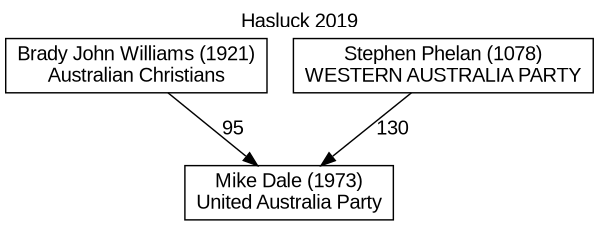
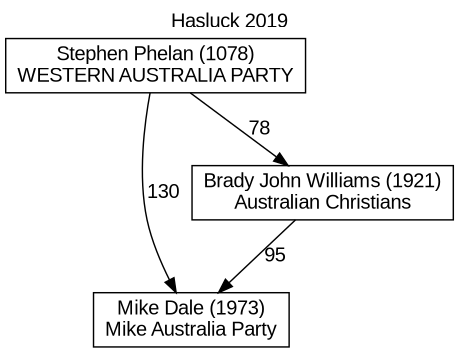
  digraph {
    fontname="Liberation Sans"
    label="Hasluck 2019"
    labelloc=t
    mclimit=10
    node [fontname="Liberation Sans" shape=box]
    edge [fontname="Liberation Sans"]
-   n1 [label="Mike Dale (1973)\nUnited Australia Party"]
+   n1 [label="Mike Dale (1973)\nMike Australia Party"]
    n2 [label="Brady John Williams (1921)\nAustralian Christians"]
    n3 [label="Stephen Phelan (1078)\nWESTERN AUSTRALIA PARTY"]
    n2 -> n1 [label=95]
    n3 -> n1 [label=130]
+   n3 -> n2 [label=78]
  }
